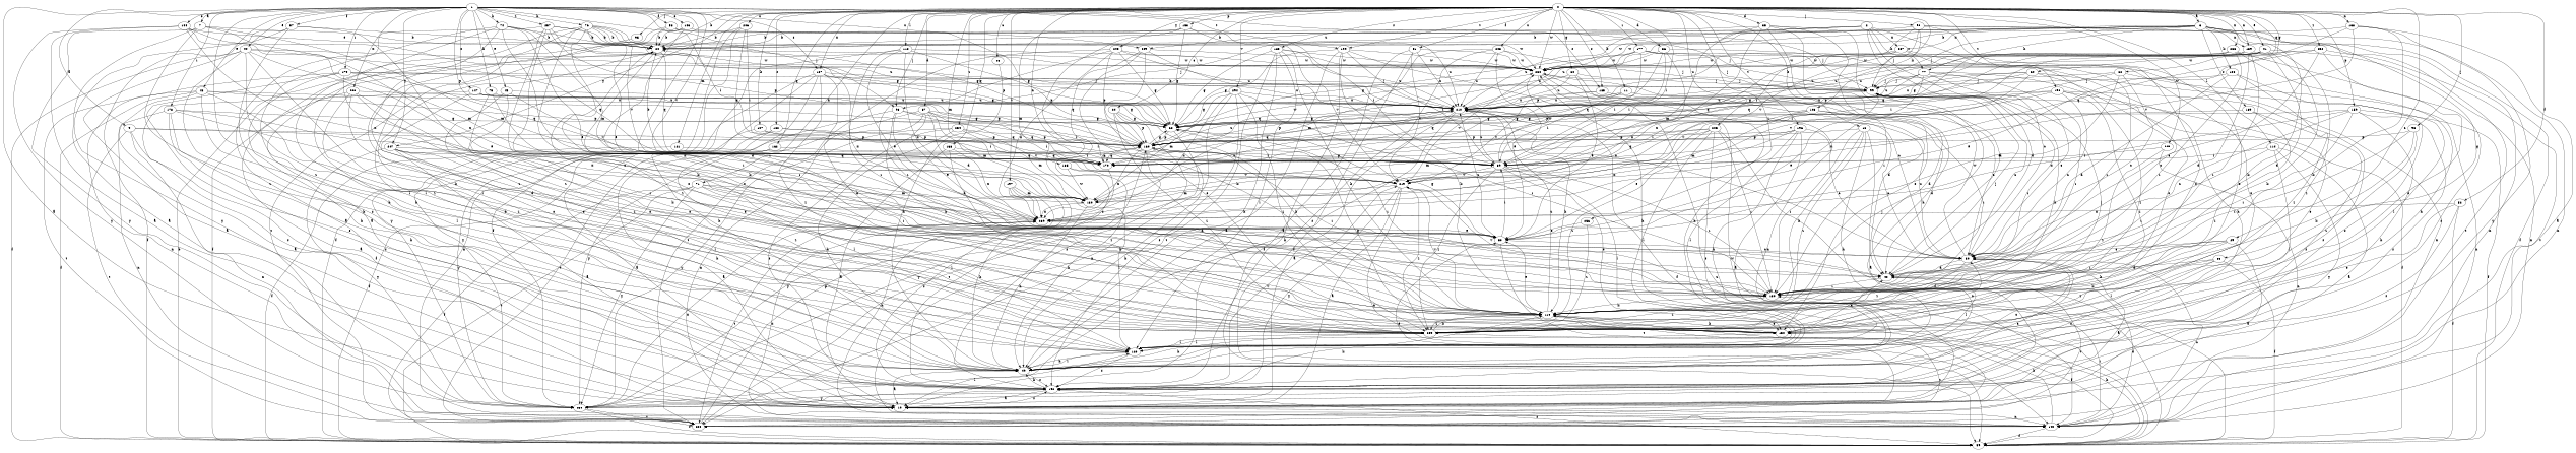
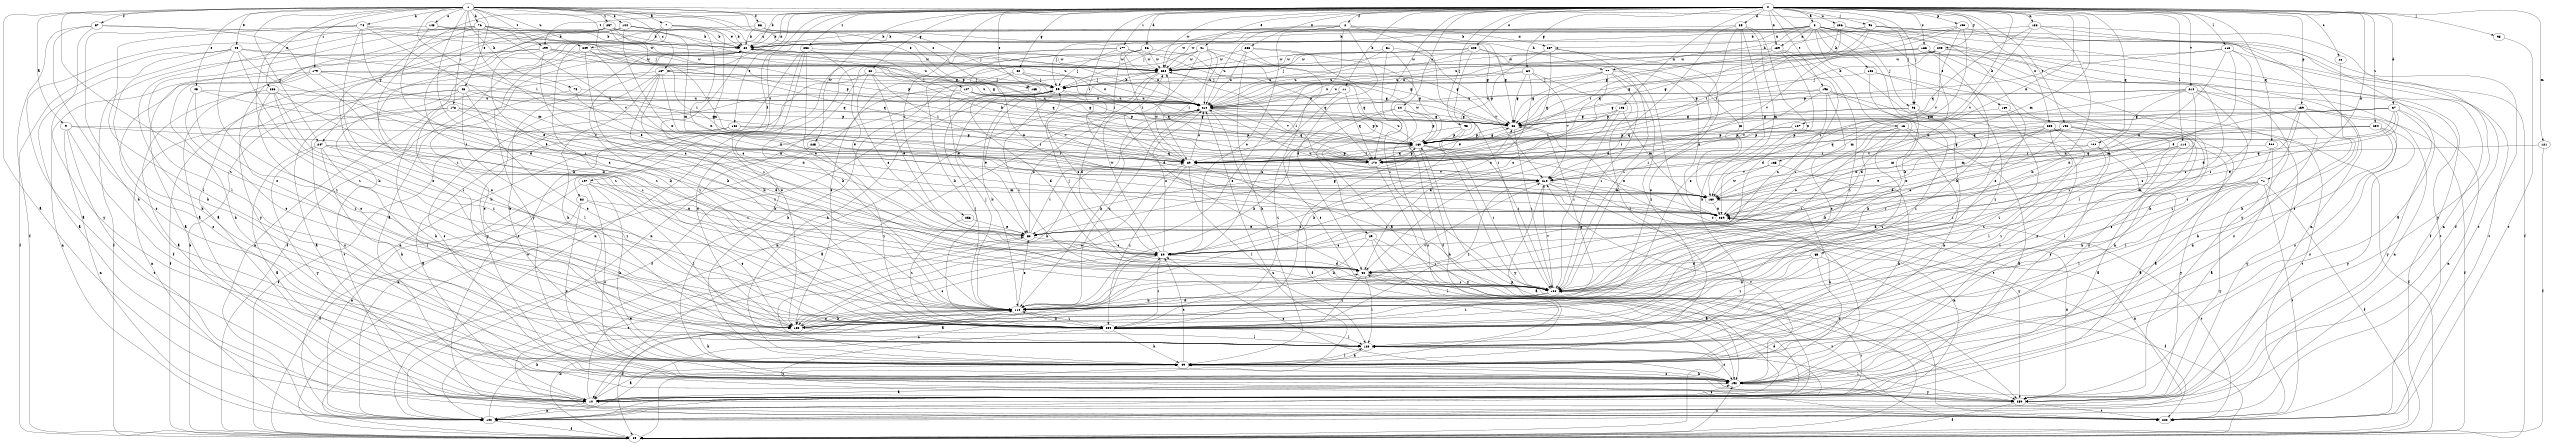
  strict digraph {
    0
    3
    11
    16
    20
    23
    24
    29
    35
    36
    37
    41
    51
    52
    60
    62
    64
    71
    89
    93
    95
    96
    98
    103
    107
    114
    118
    121
    130
    135
    138
    139
    153
    159
-   162
+   162 [label=962]
    168
    177
    182
    183
    185
    196
    197
    198
    199
    203
    205
    206
-   214 [label=294]
+   214
    225
    230
    233
    245
    247
    252
    254
    256
    187
    77
    210
    237
    59
    65
    99
    108
    110
    140
    189
    30
    170
    10
    160
    180
    259
    n74 [label=49]
    190
    68
    120
    40
    150
    239
    250
    50
    219
    200
    236
    1
    7
    9
    44
    45
    48
    57
    58
    74
    75
    76
    143
    144
    147
    178
    179
    209
    257
    2
    0 -> 3 [label=a]
    0 -> 11 [label=b]
    0 -> 16 [label=b]
    0 -> 20 [label=b]
    0 -> 23 [label=c]
    0 -> 24 [label=c]
    0 -> 29 [label=c]
    0 -> 35 [label=d]
    0 -> 36 [label=d]
    0 -> 37 [label=d]
    0 -> 41 [label=e]
-   0 -> 51 [label=f]
+   0 -> 2 [label=f]
    0 -> 52 [label=f]
    0 -> 60 [label=g]
    0 -> 62 [label=g]
    0 -> 64 [label=g]
    0 -> 71 [label=h]
    0 -> 89 [label=i]
    0 -> 93 [label=j]
    0 -> 95 [label=j]
    0 -> 96 [label=j]
    0 -> 98 [label=j]
    0 -> 103 [label=k]
    0 -> 107 [label=k]
    0 -> 114 [label=l]
    0 -> 118 [label=l]
    0 -> 121 [label=m]
    0 -> 130 [label=m]
    0 -> 135 [label=n]
    0 -> 138 [label=n]
    0 -> 139 [label=n]
    0 -> 153 [label=p]
    0 -> 159 [label=p]
    0 -> 162 [label=q]
    0 -> 168 [label=q]
    0 -> 177 [label=r]
    0 -> 182 [label=s]
    0 -> 183 [label=s]
    0 -> 185 [label=s]
    0 -> 196 [label=t]
    0 -> 197 [label=t]
    0 -> 198 [label=t]
    0 -> 199 [label=t]
    0 -> 203 [label=u]
    0 -> 205 [label=u]
    0 -> 206 [label=u]
    0 -> 214 [label=v]
    0 -> 225 [label=w]
    0 -> 230 [label=w]
    0 -> 233 [label=x]
    0 -> 245 [label=y]
    0 -> 247 [label=y]
    0 -> 252 [label=z]
    0 -> 254 [label=z]
    0 -> 256 [label=z]
    0 -> 187 [label=x]
    3 -> 20 [label=b]
    3 -> 98 [label=j]
    3 -> 139 [label=n]
    3 -> 230 [label=w]
    3 -> 77 [label=h]
    3 -> 210 [label=u]
    3 -> 237 [label=x]
    3 -> 59 [label=f]
    3 -> 65 [label=g]
    3 -> 99 [label=j]
    3 -> 108 [label=k]
    3 -> 110 [label=k]
    3 -> 140 [label=n]
    3 -> 189 [label=s]
    11 -> 89 [label=i]
    11 -> 210 [label=u]
    11 -> 30 [label=c]
    11 -> 170 [label=q]
    16 -> 110 [label=k]
    16 -> 30 [label=c]
    16 -> 10 [label=a]
    16 -> 160 [label=p]
    16 -> 180 [label=r]
    16 -> 259 [label=z]
    16 -> n74 [label=h]
    20 -> 230 [label=w]
    20 -> 59 [label=f]
    20 -> 170 [label=q]
    20 -> 180 [label=r]
    20 -> 259 [label=z]
    23 -> n74 [label=h]
    24 -> 110 [label=k]
    24 -> 160 [label=p]
    24 -> 259 [label=z]
    24 -> 190 [label=s]
    24 -> 68 [label=g]
    29 -> 110 [label=k]
    29 -> 30 [label=c]
    29 -> 10 [label=a]
    29 -> 180 [label=r]
    29 -> 120 [label=l]
    35 -> 20 [label=b]
    35 -> 130 [label=m]
    35 -> 180 [label=r]
    35 -> n74 [label=h]
    35 -> 40 [label=d]
    35 -> 150 [label=o]
    35 -> 239 [label=x]
    36 -> 89 [label=i]
    36 -> 230 [label=w]
    36 -> 170 [label=q]
    36 -> 150 [label=o]
    36 -> 239 [label=x]
    37 -> 89 [label=i]
    37 -> 130 [label=m]
    37 -> 140 [label=n]
    37 -> 170 [label=q]
    37 -> 68 [label=g]
    37 -> 239 [label=d]
    37 -> 250 [label=y]
    37 -> 50 [label=e]
    41 -> 89 [label=i]
    41 -> 230 [label=w]
    41 -> 210 [label=u]
    41 -> 110 [label=k]
    41 -> 140 [label=n]
    41 -> 170 [label=q]
    41 -> 68 [label=g]
    41 -> 40 [label=d]
    51 -> 230 [label=w]
    51 -> 210 [label=u]
    51 -> 59 [label=f]
    51 -> 10 [label=a]
    51 -> 219 [label=v]
    52 -> 59 [label=f]
    52 -> 190 [label=s]
    52 -> 150 [label=o]
    52 -> 239 [label=x]
    60 -> 210 [label=u]
    60 -> 99 [label=j]
    60 -> 170 [label=q]
    60 -> n74 [label=h]
    60 -> 50 [label=e]
    62 -> 89 [label=i]
    62 -> 99 [label=j]
    62 -> 140 [label=n]
    62 -> 30 [label=c]
    62 -> 50 [label=e]
    64 -> 210 [label=u]
    64 -> 99 [label=j]
    64 -> 30 [label=c]
    64 -> 68 [label=g]
    64 -> 120 [label=l]
    64 -> 219 [label=v]
    71 -> 130 [label=m]
    71 -> 59 [label=f]
    71 -> 110 [label=k]
    71 -> 120 [label=l]
    71 -> 40 [label=d]
    71 -> 250 [label=y]
    71 -> 200 [label=t]
    89 -> 230 [label=w]
    89 -> 210 [label=u]
    89 -> 160 [label=p]
    89 -> 180 [label=r]
    89 -> 259 [label=z]
    89 -> 120 [label=l]
    89 -> 150 [label=o]
    89 -> 219 [label=v]
    93 -> 110 [label=k]
    93 -> 160 [label=p]
    93 -> 180 [label=r]
    93 -> 259 [label=z]
    95 -> 200 [label=t]
    96 -> 20 [label=b]
    96 -> 89 [label=i]
    96 -> 99 [label=j]
    96 -> 140 [label=n]
    96 -> 150 [label=o]
    96 -> 219 [label=v]
    96 -> 200 [label=t]
    98 -> 110 [label=k]
    98 -> 170 [label=q]
    98 -> 68 [label=g]
    98 -> 40 [label=d]
    98 -> 200 [label=t]
    103 -> 89 [label=i]
    103 -> 130 [label=m]
    103 -> 180 [label=r]
    103 -> 68 [label=g]
    103 -> 40 [label=d]
    107 -> 89 [label=i]
    107 -> 160 [label=p]
    107 -> 250 [label=y]
    114 -> 89 [label=i]
    114 -> 10 [label=a]
    114 -> 180 [label=r]
    114 -> 120 [label=l]
    114 -> 250 [label=y]
    118 -> 230 [label=w]
    118 -> 160 [label=p]
    118 -> 180 [label=r]
    118 -> 239 [label=x]
    118 -> 250 [label=f]
    118 -> 50 [label=e]
    121 -> 59 [label=f]
    121 -> 170 [label=q]
    130 -> 210 [label=u]
    130 -> n74 [label=h]
    130 -> 239 [label=x]
    135 -> 130 [label=w]
    135 -> n74 [label=h]
    135 -> 219 [label=v]
    138 -> 20 [label=b]
    138 -> 110 [label=k]
    138 -> 170 [label=q]
    138 -> 10 [label=a]
    138 -> 250 [label=y]
    138 -> 219 [label=v]
    139 -> 230 [label=w]
    139 -> 210 [label=u]
    139 -> 180 [label=r]
    139 -> 259 [label=z]
    139 -> 40 [label=d]
    153 -> 20 [label=b]
    153 -> 89 [label=i]
    153 -> 130 [label=m]
    153 -> 190 [label=s]
    153 -> 68 [label=g]
    153 -> 219 [label=v]
    159 -> 59 [label=f]
    159 -> 30 [label=c]
    159 -> 180 [label=r]
    159 -> n74 [label=h]
    159 -> 190 [label=s]
    159 -> 68 [label=g]
    159 -> 239 [label=x]
    162 -> 170 [label=q]
    162 -> 10 [label=a]
    162 -> 120 [label=l]
    168 -> 89 [label=i]
    168 -> 10 [label=a]
    168 -> 259 [label=z]
    168 -> 239 [label=x]
    177 -> 89 [label=i]
    177 -> 230 [label=w]
    177 -> 210 [label=u]
    177 -> 99 [label=j]
    177 -> 140 [label=n]
    177 -> n74 [label=h]
    177 -> 68 [label=g]
    182 -> 89 [label=i]
    182 -> 59 [label=f]
    182 -> 10 [label=a]
    182 -> 160 [label=p]
    183 -> 230 [label=w]
    183 -> 210 [label=u]
    183 -> 110 [label=k]
    183 -> n74 [label=h]
    183 -> 68 [label=g]
    183 -> 120 [label=l]
    183 -> 200 [label=t]
    185 -> 210 [label=u]
    185 -> 40 [label=d]
    185 -> 219 [label=v]
    196 -> 30 [label=c]
    196 -> 170 [label=q]
    196 -> 10 [label=a]
    196 -> 160 [label=p]
    196 -> n74 [label=h]
    196 -> 120 [label=l]
    196 -> 239 [label=x]
    197 -> 130 [label=m]
    197 -> 140 [label=n]
    197 -> n74 [label=h]
    197 -> 190 [label=s]
    197 -> 120 [label=l]
    198 -> 210 [label=u]
    198 -> 30 [label=c]
    198 -> 160 [label=p]
    198 -> 259 [label=z]
    198 -> 190 [label=s]
    198 -> 150 [label=o]
    198 -> 219 [label=v]
    199 -> 89 [label=i]
    199 -> 230 [label=w]
    199 -> 59 [label=f]
    199 -> 110 [label=k]
    199 -> 30 [label=c]
    199 -> 10 [label=a]
    199 -> 68 [label=g]
    203 -> 130 [label=m]
    203 -> 230 [label=w]
    203 -> 210 [label=u]
    203 -> 99 [label=j]
    203 -> 190 [label=s]
    203 -> 50 [label=e]
    205 -> 130 [label=m]
    205 -> 59 [label=f]
    205 -> 160 [label=p]
    205 -> 180 [label=r]
    205 -> 259 [label=z]
    205 -> 190 [label=s]
    205 -> 120 [label=l]
    205 -> 50 [label=e]
    206 -> 20 [label=b]
    206 -> 89 [label=i]
    206 -> 59 [label=f]
    206 -> 170 [label=q]
    206 -> 250 [label=y]
    214 -> 130 [label=m]
    214 -> 210 [label=u]
    214 -> 140 [label=n]
    214 -> 180 [label=r]
    214 -> 259 [label=z]
    214 -> 190 [label=s]
    214 -> 68 [label=g]
    214 -> 239 [label=x]
    225 -> 89 [label=i]
    225 -> 140 [label=n]
    225 -> 259 [label=z]
    230 -> 99 [label=j]
    230 -> 140 [label=n]
    230 -> n74 [label=h]
    230 -> 40 [label=d]
    230 -> 219 [label=v]
    233 -> 230 [label=w]
    233 -> 210 [label=u]
    233 -> 160 [label=p]
    233 -> 180 [label=r]
    233 -> n74 [label=h]
    233 -> 190 [label=s]
    245 -> 230 [label=w]
    245 -> 210 [label=u]
    245 -> 160 [label=p]
    245 -> 180 [label=r]
    245 -> 68 [label=g]
    245 -> 239 [label=x]
    245 -> 200 [label=t]
    247 -> 170 [label=q]
    247 -> 10 [label=a]
    247 -> 180 [label=r]
    247 -> 259 [label=z]
    247 -> n74 [label=h]
    247 -> 120 [label=l]
    247 -> 250 [label=y]
    252 -> 230 [label=w]
+   252 -> 110 [label=k]
    252 -> 30 [label=c]
    252 -> 150 [label=o]
    252 -> 50 [label=e]
    252 -> 200 [label=t]
    254 -> 130 [label=m]
    254 -> 160 [label=p]
    254 -> n74 [label=h]
    254 -> 190 [label=s]
    254 -> 250 [label=y]
    254 -> 219 [label=v]
    256 -> 259 [label=z]
    256 -> 50 [label=e]
    187 -> 99 [label=j]
    187 -> 110 [label=k]
    187 -> 140 [label=n]
    187 -> 259 [label=z]
    187 -> n74 [label=h]
    187 -> 68 [label=g]
    187 -> 239 [label=x]
    187 -> 250 [label=y]
    77 -> 210 [label=u]
    77 -> 99 [label=j]
    77 -> 30 [label=c]
    77 -> 180 [label=r]
    77 -> 259 [label=z]
    77 -> 68 [label=g]
    77 -> 239 [label=x]
    210 -> 20 [label=b]
    210 -> 59 [label=f]
    210 -> 110 [label=k]
    210 -> 170 [label=q]
    210 -> 10 [label=a]
    210 -> 160 [label=p]
    210 -> n74 [label=h]
    210 -> 68 [label=g]
    237 -> 230 [label=w]
    237 -> 170 [label=q]
    237 -> 160 [label=p]
    237 -> 180 [label=r]
    237 -> 150 [label=o]
    59 -> 20 [label=b]
    59 -> 230 [label=w]
    59 -> 210 [label=u]
    59 -> 110 [label=k]
    59 -> 190 [label=s]
    65 -> 59 [label=f]
    65 -> 110 [label=k]
    65 -> 259 [label=z]
    65 -> 190 [label=s]
    65 -> 40 [label=d]
    99 -> 210 [label=u]
    99 -> 59 [label=f]
    99 -> 110 [label=k]
    99 -> 30 [label=c]
    99 -> 180 [label=r]
    99 -> 50 [label=e]
    108 -> 99 [label=j]
    108 -> 259 [label=z]
    108 -> 190 [label=s]
    108 -> 40 [label=d]
    110 -> 210 [label=u]
    110 -> 59 [label=f]
    110 -> 99 [label=j]
    110 -> 259 [label=z]
    110 -> 150 [label=o]
    110 -> 50 [label=e]
    110 -> 219 [label=v]
    140 -> 59 [label=f]
    140 -> 110 [label=k]
    140 -> 30 [label=c]
    140 -> 180 [label=r]
    140 -> 40 [label=d]
    140 -> 239 [label=x]
    189 -> 259 [label=z]
    189 -> 190 [label=s]
    189 -> 68 [label=g]
    30 -> 230 [label=w]
    30 -> 210 [label=u]
    30 -> 10 [label=a]
    30 -> 259 [label=z]
    30 -> 40 [label=d]
    170 -> 20 [label=b]
    170 -> 160 [label=p]
    170 -> 250 [label=y]
    10 -> 140 [label=n]
    10 -> 190 [label=s]
    10 -> 50 [label=e]
    160 -> 89 [label=i]
    160 -> 230 [label=w]
    160 -> 210 [label=u]
    160 -> 170 [label=q]
    160 -> 180 [label=r]
    160 -> n74 [label=h]
    160 -> 68 [label=g]
    160 -> 239 [label=x]
    160 -> 250 [label=y]
    180 -> 110 [label=k]
    180 -> 259 [label=z]
    180 -> 219 [label=v]
    259 -> 99 [label=j]
    259 -> 110 [label=k]
    259 -> n74 [label=h]
    259 -> 120 [label=l]
    259 -> 200 [label=t]
    n74 -> 20 [label=b]
    n74 -> 30 [label=c]
    n74 -> 10 [label=a]
    n74 -> 190 [label=s]
    n74 -> 120 [label=l]
    190 -> 110 [label=k]
    190 -> 30 [label=c]
    190 -> 10 [label=a]
    190 -> n74 [label=h]
    190 -> 250 [label=y]
    190 -> 219 [label=v]
    68 -> 160 [label=p]
    68 -> 180 [label=r]
    68 -> 200 [label=t]
    120 -> n74 [label=h]
    120 -> 190 [label=s]
    40 -> 99 [label=j]
    40 -> 180 [label=r]
+   40 -> 259 [label=z]
    40 -> 120 [label=l]
    40 -> 200 [label=t]
    150 -> 110 [label=k]
    150 -> 30 [label=c]
    150 -> 68 [label=g]
    150 -> 120 [label=l]
    150 -> 40 [label=d]
    239 -> 50 [label=e]
    239 -> 200 [label=t]
    250 -> 59 [label=f]
    250 -> 120 [label=l]
    250 -> 239 [label=x]
    250 -> 200 [label=t]
    50 -> 89 [label=i]
    50 -> 210 [label=u]
    50 -> 30 [label=c]
    50 -> 68 [label=g]
    50 -> 200 [label=t]
    219 -> 130 [label=m]
    219 -> 140 [label=n]
    219 -> 10 [label=a]
    219 -> 259 [label=z]
    219 -> 250 [label=y]
    200 -> 160 [label=p]
    236 -> 210 [label=u]
    236 -> 110 [label=k]
    236 -> 10 [label=a]
    236 -> 180 [label=r]
    236 -> 259 [label=z]
    236 -> 150 [label=o]
    1 -> 89 [label=i]
    1 -> 98 [label=j]
    1 -> 185 [label=s]
    1 -> 199 [label=t]
    1 -> 247 [label=y]
    1 -> 187 [label=s]
    1 -> 10 [label=a]
    1 -> 160 [label=p]
    1 -> 180 [label=r]
    1 -> 259 [label=z]
    1 -> 219 [label=v]
    1 -> 236 [label=x]
    1 -> 7 [label=a]
    1 -> 9 [label=a]
    1 -> 44 [label=e]
    1 -> 45 [label=e]
    1 -> 48 [label=e]
    1 -> 57 [label=f]
    1 -> 58 [label=f]
    1 -> 74 [label=h]
    1 -> 75 [label=h]
    1 -> 76 [label=h]
    1 -> 143 [label=o]
    1 -> 144 [label=o]
    1 -> 147 [label=o]
    1 -> 178 [label=r]
    1 -> 179 [label=r]
    1 -> 209 [label=u]
    1 -> 257 [label=z]
    7 -> 20 [label=b]
    7 -> 130 [label=m]
    7 -> 10 [label=a]
    7 -> 259 [label=z]
    7 -> 239 [label=x]
    7 -> 250 [label=y]
    9 -> 89 [label=i]
    9 -> 140 [label=n]
    9 -> 160 [label=p]
    9 -> 190 [label=f]
    9 -> 200 [label=t]
    44 -> 230 [label=w]
    44 -> 59 [label=f]
    44 -> 110 [label=k]
    44 -> 170 [label=q]
    44 -> 10 [label=a]
    44 -> 259 [label=z]
    44 -> n74 [label=h]
    44 -> 50 [label=e]
    45 -> 210 [label=u]
    45 -> 259 [label=z]
    45 -> 150 [label=o]
    45 -> 219 [label=v]
    48 -> 210 [label=u]
    48 -> 59 [label=f]
    48 -> 10 [label=a]
    48 -> 160 [label=p]
    48 -> 120 [label=l]
    48 -> 150 [label=o]
    48 -> 200 [label=t]
    57 -> 20 [label=b]
    57 -> 59 [label=f]
    57 -> 259 [label=z]
    57 -> 190 [label=s]
    57 -> 250 [label=y]
    58 -> 20 [label=b]
    58 -> 99 [label=j]
    58 -> 68 [label=g]
    58 -> 120 [label=l]
    74 -> 20 [label=b]
    74 -> 130 [label=m]
    74 -> 230 [label=w]
    74 -> 180 [label=r]
    74 -> 259 [label=z]
    74 -> n74 [label=h]
    74 -> 120 [label=l]
    74 -> 50 [label=e]
    75 -> 210 [label=u]
    75 -> 150 [label=o]
    75 -> 239 [label=x]
    76 -> 20 [label=b]
    76 -> 230 [label=w]
    76 -> 210 [label=u]
    76 -> 110 [label=k]
    76 -> 160 [label=p]
    76 -> n74 [label=h]
    76 -> 120 [label=l]
    76 -> 150 [label=o]
    76 -> 50 [label=e]
    76 -> 219 [label=v]
    143 -> 20 [label=b]
    143 -> 99 [label=j]
    143 -> 10 [label=a]
    143 -> 40 [label=d]
    144 -> 20 [label=e]
    144 -> 130 [label=m]
    144 -> 10 [label=a]
    144 -> 68 [label=g]
    144 -> 239 [label=x]
    144 -> 250 [label=y]
    147 -> 210 [label=u]
    147 -> 160 [label=p]
    147 -> 190 [label=s]
    147 -> 68 [label=g]
    147 -> 150 [label=o]
    178 -> 140 [label=n]
    178 -> n74 [label=h]
    178 -> 190 [label=s]
    178 -> 68 [label=g]
    178 -> 40 [label=d]
    178 -> 239 [label=x]
    179 -> 210 [label=u]
    179 -> 99 [label=j]
    179 -> 140 [label=n]
    179 -> 30 [label=c]
    179 -> 170 [label=q]
    179 -> n74 [label=h]
    179 -> 190 [label=s]
    209 -> 230 [label=w]
    209 -> 110 [label=k]
    209 -> 30 [label=c]
    209 -> 170 [label=q]
    209 -> 150 [label=o]
    257 -> 20 [label=b]
    257 -> 210 [label=u]
    257 -> 110 [label=k]
    257 -> 10 [label=a]
    257 -> 160 [label=p]
    257 -> 68 [label=g]
    257 -> 150 [label=o]
    2 -> 230 [label=w]
    2 -> 77 [label=h]
    2 -> 210 [label=u]
    2 -> 237 [label=x]
    2 -> 30 [label=c]
+   2 -> 180 [label=r]
    2 -> 40 [label=d]
    2 -> 150 [label=o]
    2 -> 209 [label=u]
  }
